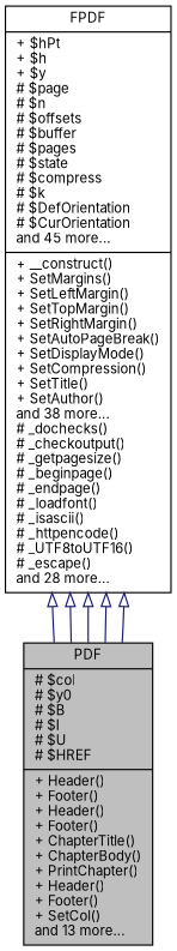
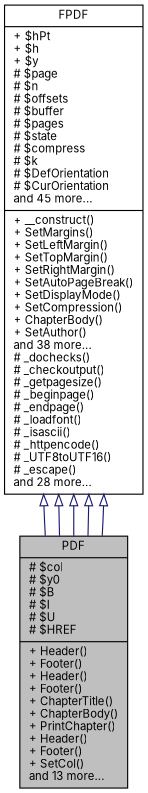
  digraph {
    fontname=Inter
    node [color=black fontname=Inter fontsize=10 shape=record style=filled]
    edge [arrowtail=onormal color=midnightblue dir=back fontname=Inter fontsize=10 labelfontname=Helvetica labelfontsize=10 style=solid]
    n1 [fillcolor=grey75 fontcolor=black height=0.2 label="{PDF\n|# $col\l# $y0\l# $B\l# $I\l# $U\l# $HREF\l|+ Header()\l+ Footer()\l+ Header()\l+ Footer()\l+ ChapterTitle()\l+ ChapterBody()\l+ PrintChapter()\l+ Header()\l+ Footer()\l+ SetCol()\land 13 more...\l}" width=0.4]
-   n2 [fillcolor=white height=0.2 label="{FPDF\n|+ $hPt\l+ $h\l+ $y\l# $page\l# $n\l# $offsets\l# $buffer\l# $pages\l# $state\l# $compress\l# $k\l# $DefOrientation\l# $CurOrientation\land 45 more...\l|+ __construct()\l+ SetMargins()\l+ SetLeftMargin()\l+ SetTopMargin()\l+ SetRightMargin()\l+ SetAutoPageBreak()\l+ SetDisplayMode()\l+ SetCompression()\l+ SetTitle()\l+ SetAuthor()\land 38 more...\l# _dochecks()\l# _checkoutput()\l# _getpagesize()\l# _beginpage()\l# _endpage()\l# _loadfont()\l# _isascii()\l# _httpencode()\l# _UTF8toUTF16()\l# _escape()\land 28 more...\l}" width=0.4]
+   n2 [fillcolor=white height=0.2 label="{FPDF\n|+ $hPt\l+ $h\l+ $y\l# $page\l# $n\l# $offsets\l# $buffer\l# $pages\l# $state\l# $compress\l# $k\l# $DefOrientation\l# $CurOrientation\land 45 more...\l|+ __construct()\l+ SetMargins()\l+ SetLeftMargin()\l+ SetTopMargin()\l+ SetRightMargin()\l+ SetAutoPageBreak()\l+ SetDisplayMode()\l+ SetCompression()\l+ ChapterBody()\l+ SetAuthor()\land 38 more...\l# _dochecks()\l# _checkoutput()\l# _getpagesize()\l# _beginpage()\l# _endpage()\l# _loadfont()\l# _isascii()\l# _httpencode()\l# _UTF8toUTF16()\l# _escape()\land 28 more...\l}" width=0.4]
    n2 -> n1
    n2 -> n1
    n2 -> n1
    n2 -> n1
    n2 -> n1
  }
